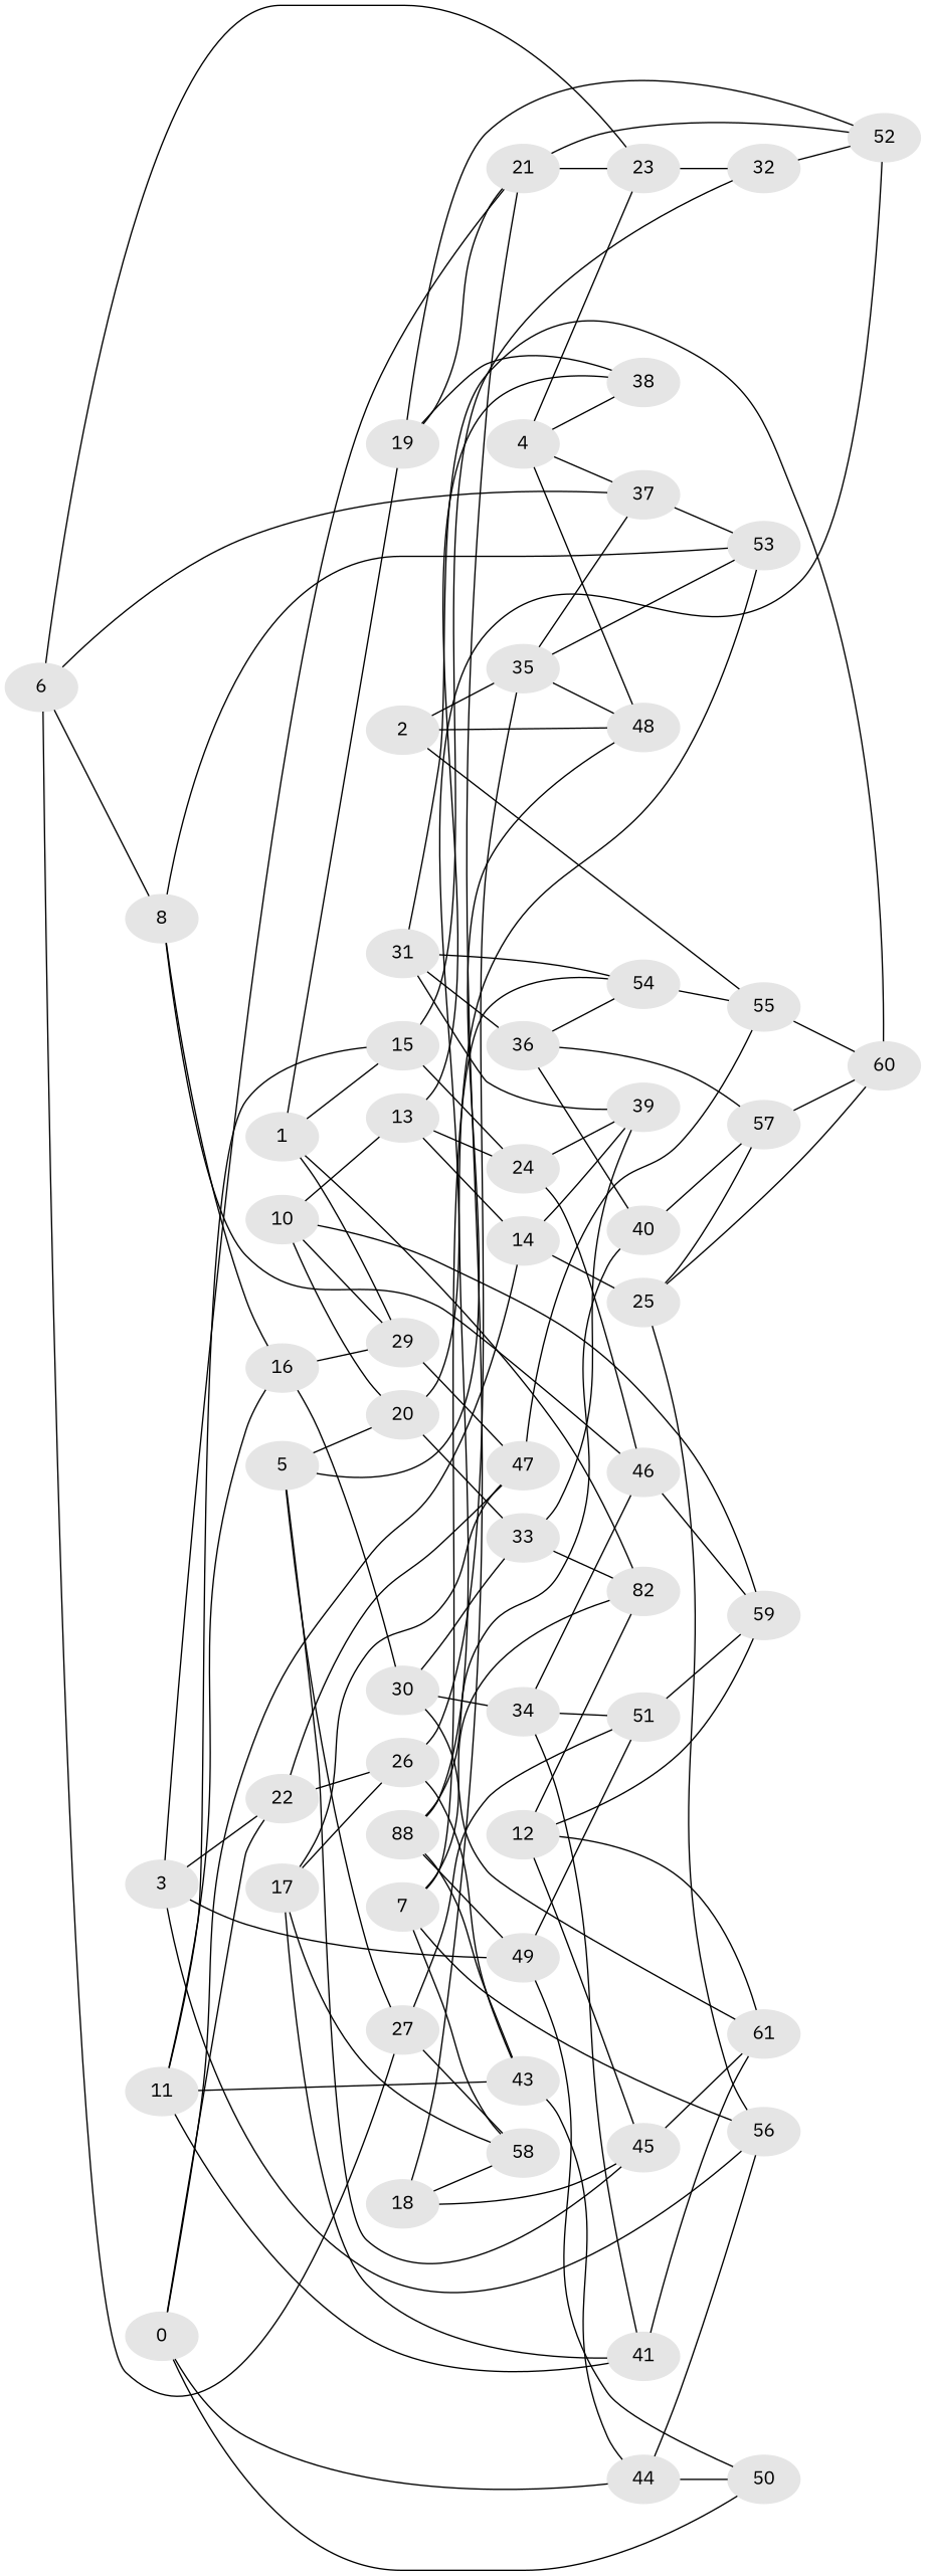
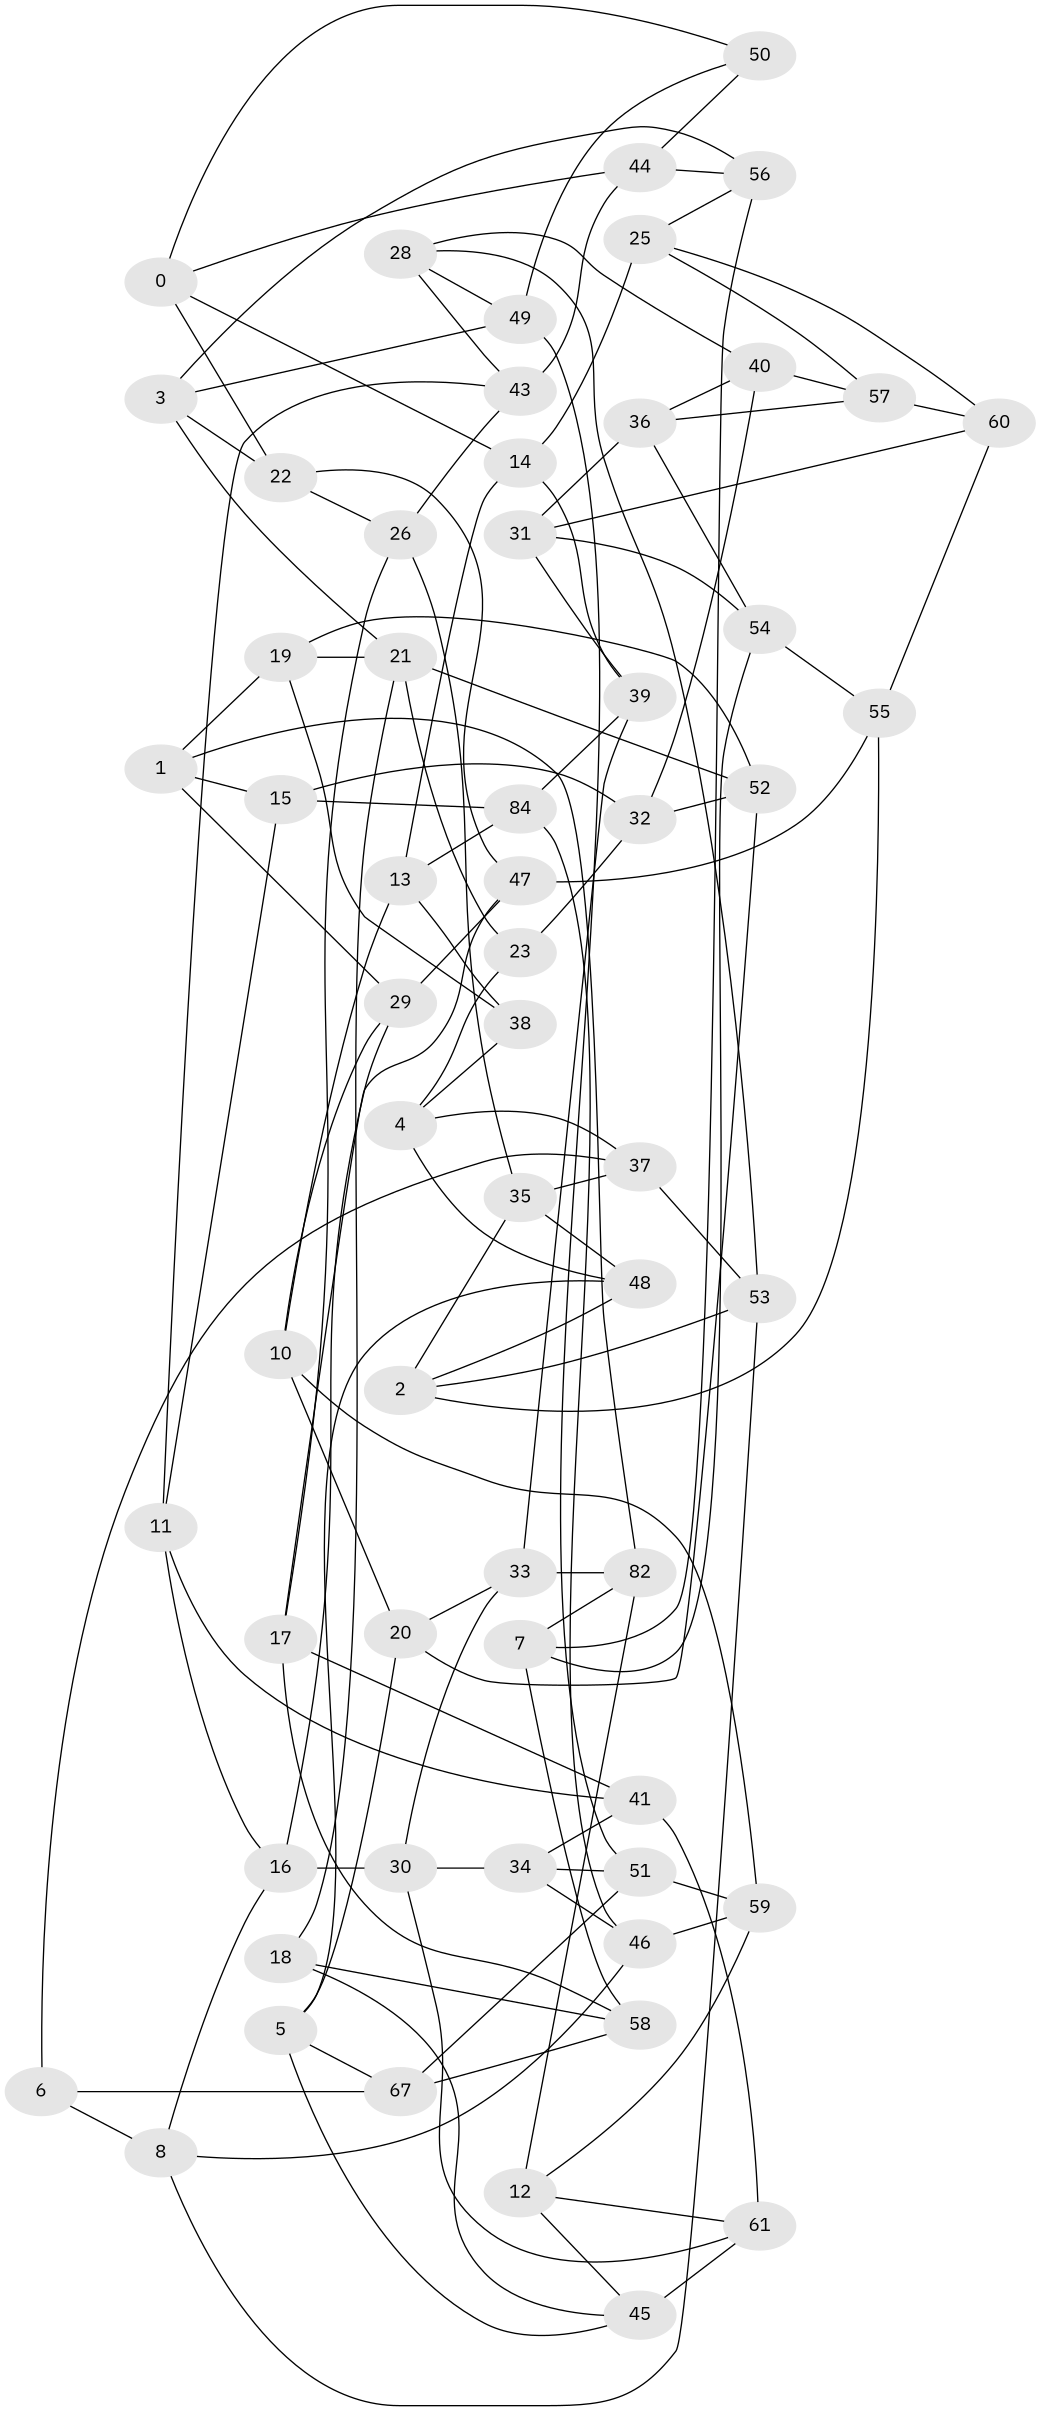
  graph {
    fontname="IBM Plex Sans"
    rankdir=LR
    node [color=gray90 fontname="IBM Plex Sans" style=filled]
    edge [fontname="IBM Plex Sans"]
    1
    15
    19
    29
    n5 [label=82]
-   24
+   24 [label=84]
    32
    21
    38
    52
    47
    2
    35
    48
    53
    55
    37
    60
    3
    22
    49
    56
    23
    26
    50
    51
    4
    5
    20
-   27
+   27 [label=67]
    45
    33
    58
    61
    6
    8
    16
    46
    7
    54
    30
    59
    n43 [label=0]
    14
    44
    25
    39
    10
    13
    11
    41
    43
    12
    57
    40
    34
    17
    18
-   28 [label=88]
+   28
    31
    36
    1 -- 15
    1 -- 19
    1 -- 29
    1 -- n5
    15 -- 24
    15 -- 32
    19 -- 21
    19 -- 38
    19 -- 52
    29 -- 47
    24 -- 46
    24 -- 39
    32 -- 52
+   32 -- 40
    21 -- 52
    21 -- 23
    47 -- 55
    2 -- 35
    2 -- 48
-   35 -- 53
+   2 -- 53
    2 -- 55
    35 -- 48
    35 -- 37
    55 -- 60
    37 -- 53
    3 -- 21
    3 -- 22
    3 -- 49
    3 -- 56
    22 -- 47
    22 -- 26
    49 -- 50
    49 -- 51
    23 -- 32
    26 -- 35
    26 -- 43
    51 -- 59
    4 -- 38
    4 -- 48
    4 -- 37
    4 -- 23
    5 -- 48
    5 -- 20
    5 -- 27
    5 -- 45
    20 -- 52
    20 -- 33
    27 -- 51
    27 -- 58
    45 -- 61
    33 -- n5
    33 -- 39
    6 -- 37
-   6 -- 23
    6 -- 27
    6 -- 8
    8 -- 53
    8 -- 16
    8 -- 46
    16 -- 29
    16 -- 30
    46 -- 59
    7 -- n5
    7 -- 56
    7 -- 58
    7 -- 54
    54 -- 55
    30 -- 33
    30 -- 61
    30 -- 34
    n43 -- 22
    n43 -- 50
    n43 -- 14
    n43 -- 44
    14 -- 25
    14 -- 39
    44 -- 56
    44 -- 50
    25 -- 60
    25 -- 56
    25 -- 57
    10 -- 29
    10 -- 20
    10 -- 59
    10 -- 13
    13 -- 24
    13 -- 38
    13 -- 14
    11 -- 15
    11 -- 16
    11 -- 41
    11 -- 43
    41 -- 61
    43 -- 44
    12 -- n5
    12 -- 45
    12 -- 61
    12 -- 59
    57 -- 60
    40 -- 57
    34 -- 51
    34 -- 46
    34 -- 41
    17 -- 47
    17 -- 26
    17 -- 58
    17 -- 41
    18 -- 21
    18 -- 45
    18 -- 58
    28 -- 53
    28 -- 49
    28 -- 43
    28 -- 40
    31 -- 60
    31 -- 54
    31 -- 39
    31 -- 36
    36 -- 54
    36 -- 57
    36 -- 40
  }
